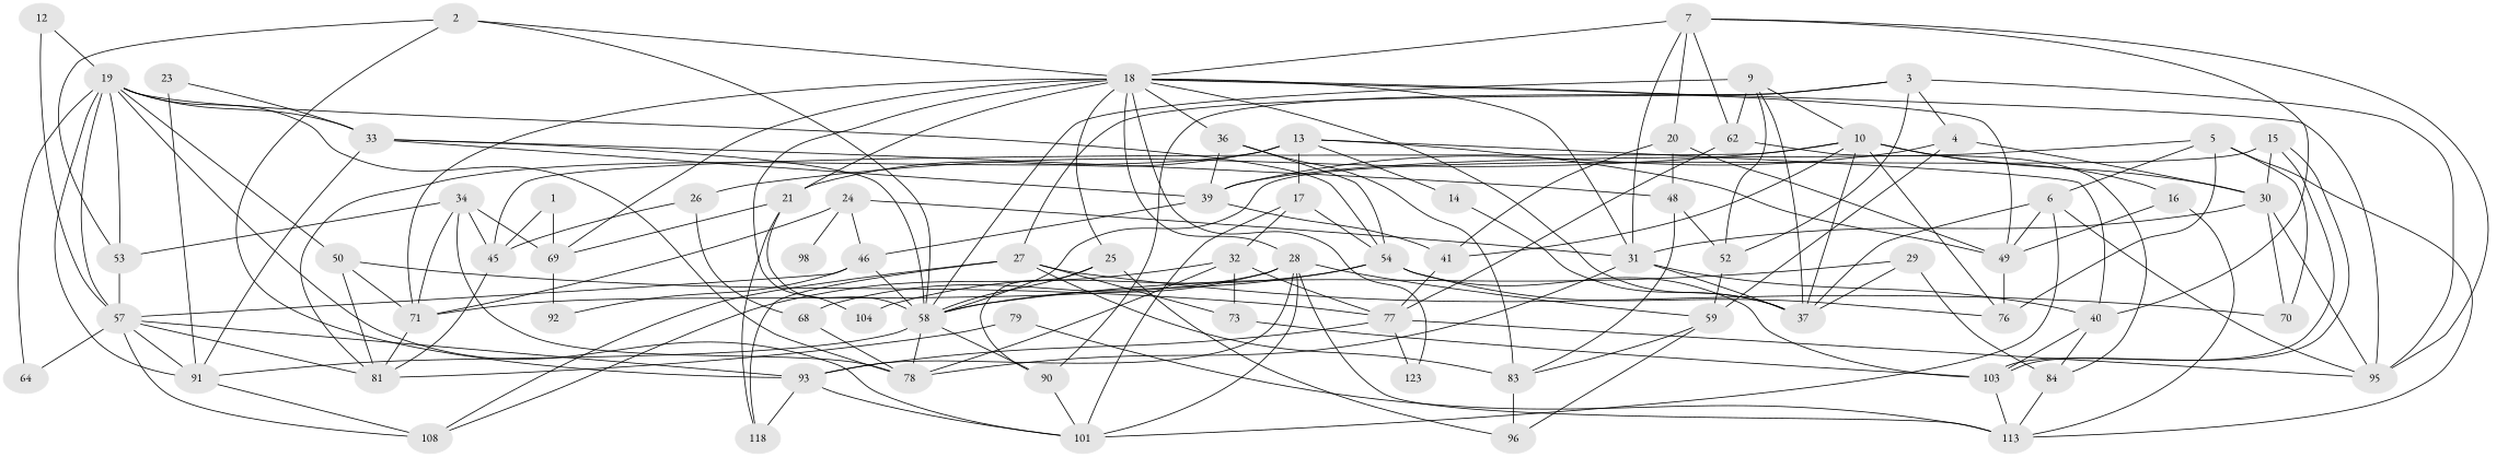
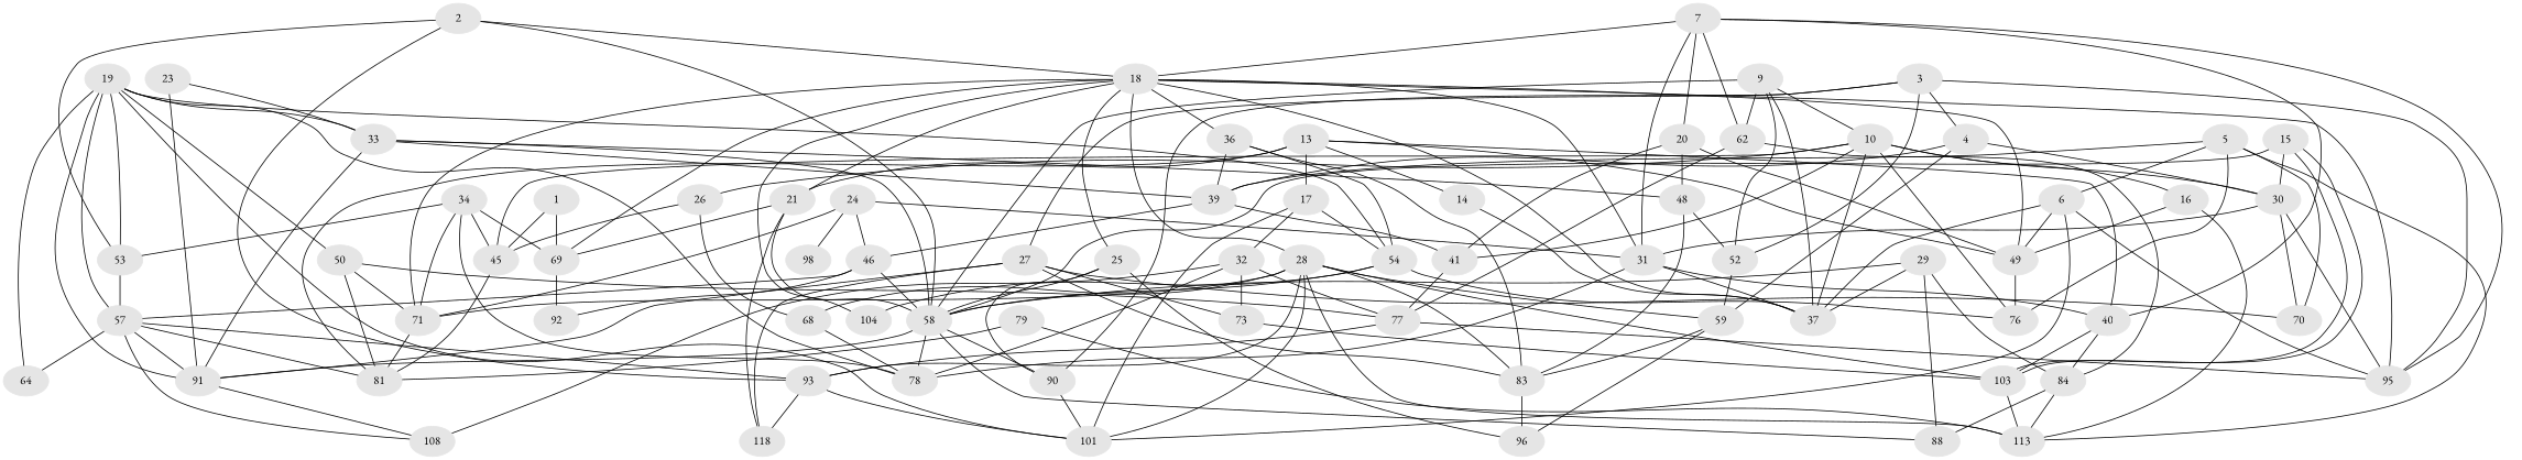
  graph {
    fontname="EB Garamond"
    node [color=gray90 fontname="EB Garamond" style=filled]
    edge [fontname="EB Garamond"]
    1
    45
    69 [super="+115"]
    81 [super="+105"]
    92
    2 [super="+55"]
    18 [super="+35"]
    53
    58 [super="+63"]
    93 [super="+112"]
    95 [super="+120"]
    37 [super="+97"]
    49 [super="+114"]
    31 [super="+86"]
    21
    25 [super="+56"]
    28 [super="+66"]
    36 [super="+74"]
    71
    104
-   123
    57 [super="+87"]
    90
    78 [super="+117"]
    91 [super="+119"]
+   88
    101 [super="+116"]
    118
    3 [super="+107"]
    4 [super="+11"]
    27 [super="+43"]
    52
    30 [super="+102"]
    39 [super="+44"]
    59 [super="+72"]
    70
    73
    83 [super="+100"]
    41
    46 [super="+122"]
    96
    5 [super="+8"]
    6 [super="+42"]
    76 [super="+106"]
    113
    7 [super="+85"]
    20
    40
    62 [super="+89"]
    48
    103 [super="+121"]
    84 [super="+99"]
    77 [super="+110"]
    9 [super="+60"]
    10 [super="+67"]
    16 [super="+22"]
    26
    68
    19 [super="+94"]
    54 [super="+111"]
    33 [super="+80"]
    50
    64
-   12
    108
    13 [super="+75"]
    14
    17 [super="+47"]
    32 [super="+65"]
    15 [super="+82"]
    23
    24 [super="+38"]
    98
    29 [super="+51"]
    34 [super="+61"]
    79
    1 -- 45
    1 -- 69
    45 -- 81
    69 -- 92
    2 -- 18
    2 -- 53
    2 -- 58
    2 -- 93
    18 -- 69
    18 -- 95
    18 -- 37
    18 -- 49
    18 -- 31
    18 -- 21
    18 -- 25
    18 -- 28
    18 -- 36
    18 -- 71
    18 -- 104
-   18 -- 123
    53 -- 57
    58 -- 90
    58 -- 78
    58 -- 91
+   58 -- 88
    93 -- 101
    93 -- 118
    49 -- 76
    31 -- 37
    31 -- 78
    31 -- 40
    21 -- 69
    21 -- 58
    21 -- 118
    25 -- 58
    25 -- 90
    25 -- 96
    28 -- 93
    28 -- 71
    28 -- 101
    28 -- 59
+   28 -- 83
    28 -- 113
    28 -- 68
    36 -- 39
    36 -- 83
    36 -- 54
    71 -- 81
    57 -- 81
    57 -- 93
    57 -- 91
    57 -- 64
    57 -- 108
    90 -- 101
    91 -- 108
    3 -- 95
    3 -- 90
    3 -- 4
    3 -- 27
    3 -- 52
    4 -- 30
    4 -- 39 [weight=2]
    4 -- 59
-   27 -- 108
+   27 -- 91
    27 -- 118
    27 -- 70 [weight=2]
    27 -- 73
    27 -- 83 [weight=2]
    52 -- 59
    30 -- 95
    30 -- 31
    30 -- 70
    39 -- 41
    39 -- 46
    59 -- 83
    59 -- 96
    73 -- 103
    83 -- 96
    41 -- 77
    46 -- 92
    46 -- 58
    46 -- 57
    5 -- 39
    5 -- 70
    5 -- 6
    5 -- 76
    5 -- 113
    6 -- 95
    6 -- 37
    6 -- 49
    6 -- 101
    7 -- 18
    7 -- 95
    7 -- 31
    7 -- 20
    7 -- 40
    7 -- 62
    20 -- 49
    20 -- 41
    20 -- 48
    40 -- 103
    40 -- 84
    62 -- 84
    62 -- 77
    48 -- 52
    48 -- 83
    103 -- 113
+   84 -- 88
    84 -- 113
    77 -- 93
    77 -- 95
-   77 -- 123
    9 -- 58
    9 -- 37
    9 -- 52
    9 -- 62 [weight=3]
    9 -- 10
    10 -- 45
    10 -- 37
    10 -- 30
    10 -- 41
    10 -- 76
    10 -- 16
    10 -- 26
    16 -- 49
    16 -- 113
    26 -- 45
    26 -- 68
    68 -- 78
    19 -- 53
    19 -- 57
    19 -- 78
    19 -- 91
    19 -- 101
    19 -- 54
    19 -- 33
    19 -- 50
    19 -- 64
    54 -- 58
    54 -- 104
    54 -- 76
-   54 -- 103
+   28 -- 103
    33 -- 58
    33 -- 91 [weight=2]
    33 -- 39
    33 -- 48
    50 -- 81
    50 -- 71
    50 -- 77
-   12 -- 57
-   12 -- 19
    13 -- 81
    13 -- 49
    13 -- 21
    13 -- 40
    13 -- 14
    13 -- 17 [weight=2]
    14 -- 37
    17 -- 101
    17 -- 54
    17 -- 32
    32 -- 78
    32 -- 73
    32 -- 77
    32 -- 108
    15 -- 58
    15 -- 30 [weight=2]
    15 -- 103
    15 -- 103
    23 -- 91
    23 -- 33
    24 -- 31
    24 -- 71
    24 -- 46
    24 -- 98 [weight=2]
    29 -- 58
    29 -- 37
+   29 -- 88
    29 -- 84
    34 -- 45
    34 -- 69
    34 -- 53
    34 -- 71
    34 -- 78
    79 -- 81
    79 -- 113
  }
